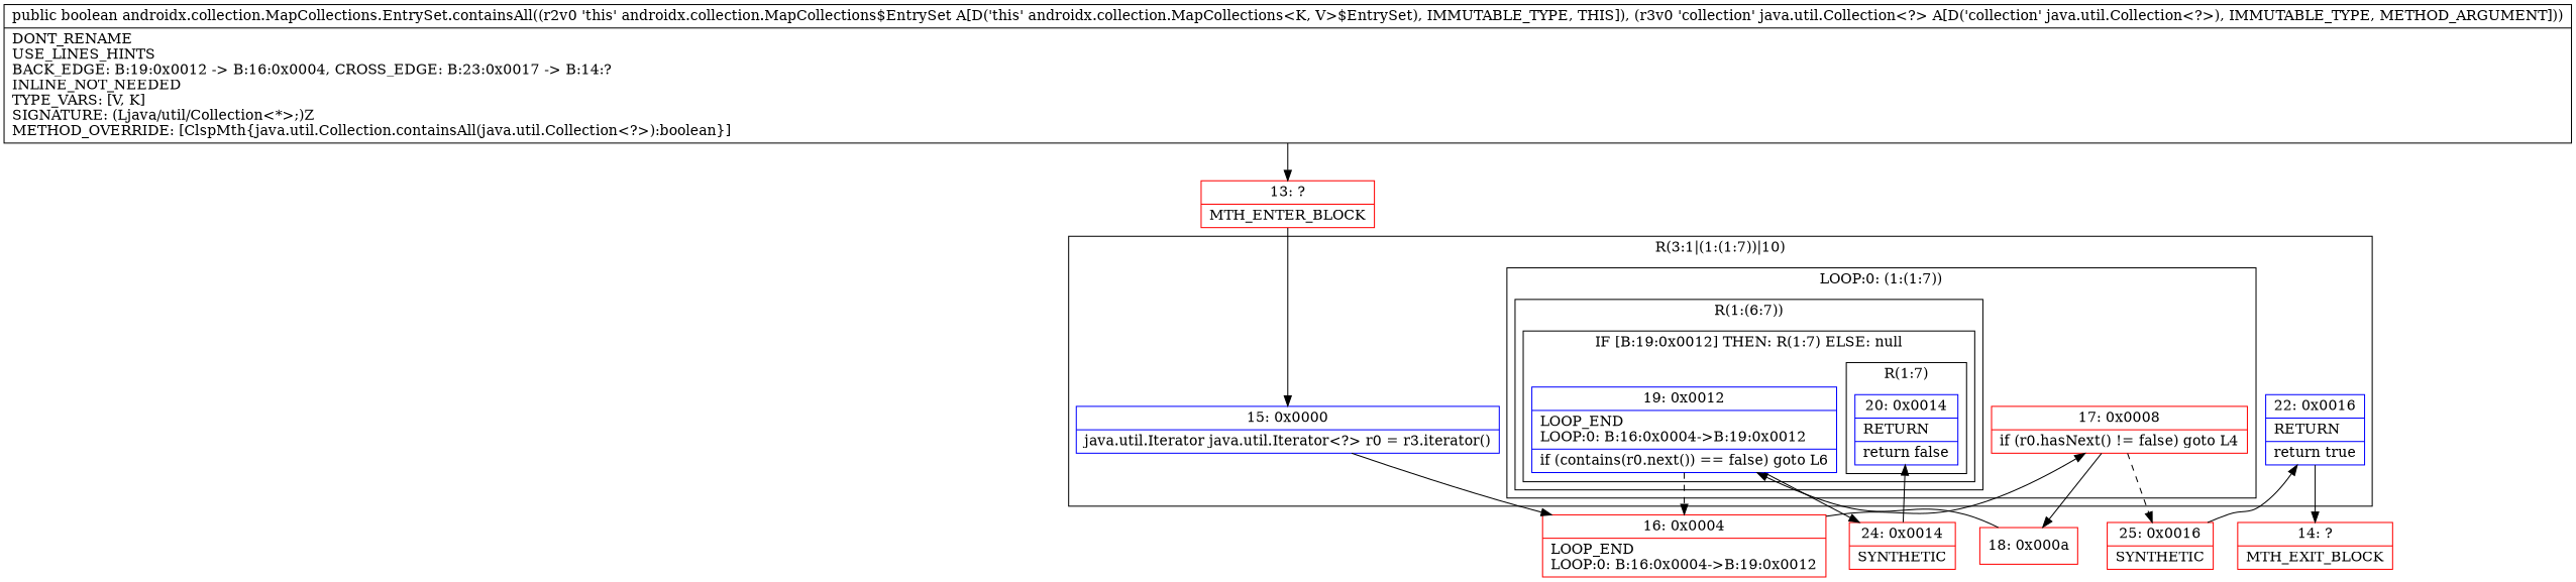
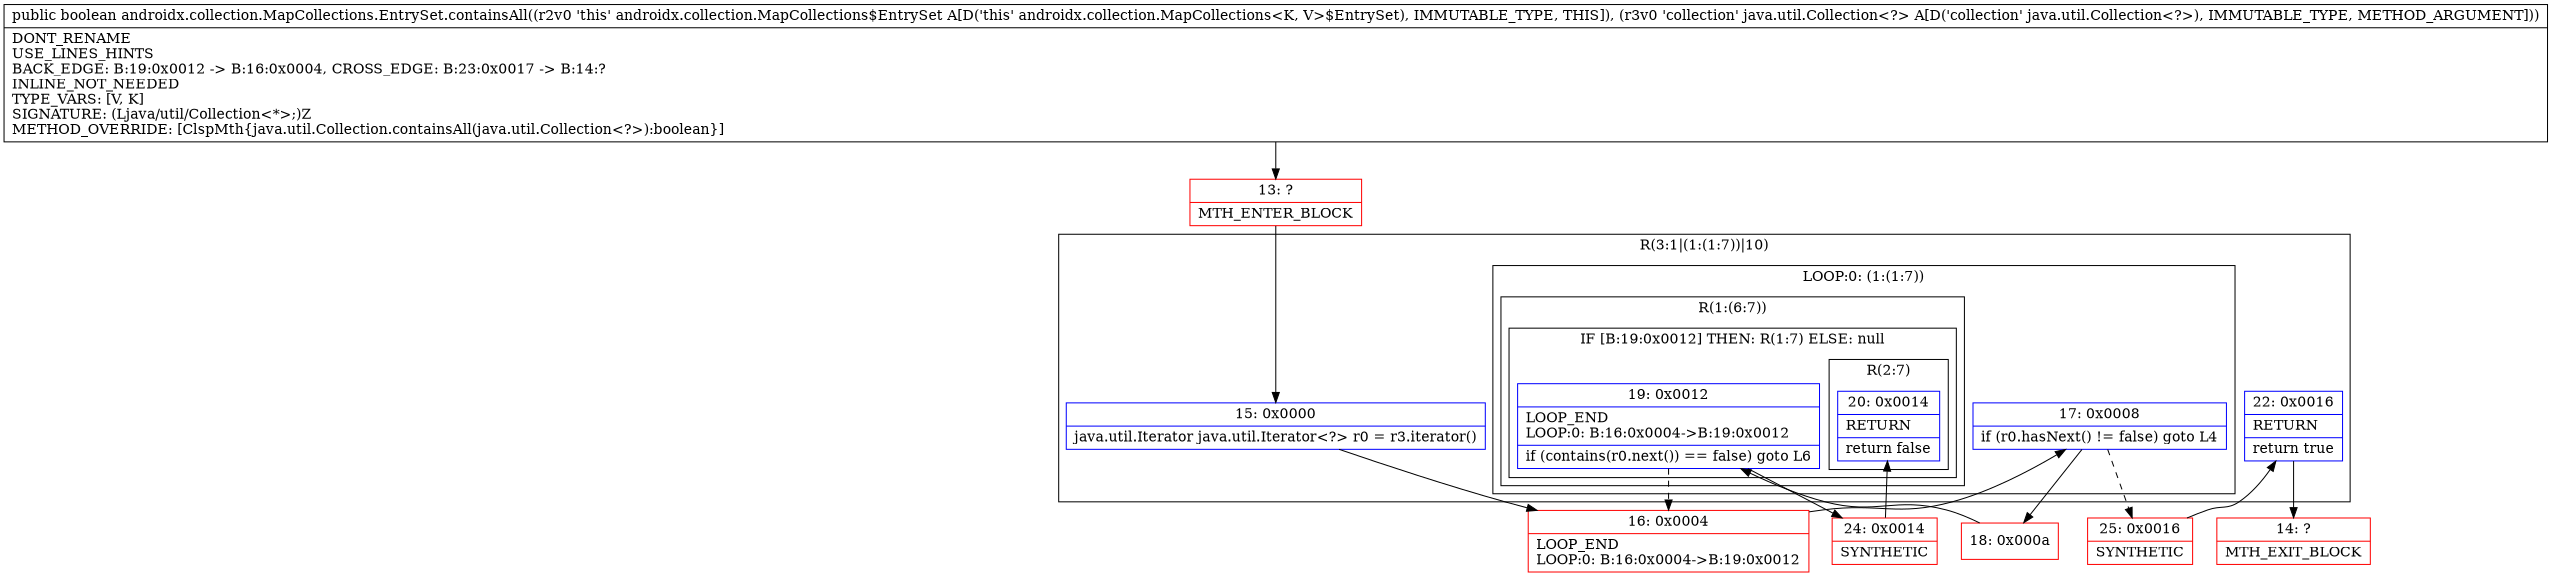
  digraph {
    node [color=red shape=record]
    n1 [color=blue label="{20\:\ 0x0014|RETURN\l|return false\l}"]
    n2 [color=blue label="{19\:\ 0x0012|LOOP_END\lLOOP:0: B:16:0x0004\-\>B:19:0x0012\l|if (contains(r0.next()) == false) goto L6\l}"]
-   n3 [label="{17\:\ 0x0008|if (r0.hasNext() != false) goto L4\l}"]
+   n3 [color=blue label="{17\:\ 0x0008|if (r0.hasNext() != false) goto L4\l}"]
    n4 [color=blue label="{15\:\ 0x0000|java.util.Iterator java.util.Iterator\<?\> r0 = r3.iterator()\l}"]
    n5 [color=blue label="{22\:\ 0x0016|RETURN\l|return true\l}"]
    n6 [label="{16\:\ 0x0004|LOOP_END\lLOOP:0: B:16:0x0004\-\>B:19:0x0012\l}"]
    n7 [label="{24\:\ 0x0014|SYNTHETIC\l}"]
    n8 [label="{18\:\ 0x000a}"]
    n9 [label="{25\:\ 0x0016|SYNTHETIC\l}"]
    n10 [label="{14\:\ ?|MTH_EXIT_BLOCK\l}"]
    n11 [label="{13\:\ ?|MTH_ENTER_BLOCK\l}"]
    n12 [label="{public boolean androidx.collection.MapCollections.EntrySet.containsAll((r2v0 'this' androidx.collection.MapCollections$EntrySet A[D('this' androidx.collection.MapCollections\<K, V\>$EntrySet), IMMUTABLE_TYPE, THIS]), (r3v0 'collection' java.util.Collection\<?\> A[D('collection' java.util.Collection\<?\>), IMMUTABLE_TYPE, METHOD_ARGUMENT]))  | DONT_RENAME\lUSE_LINES_HINTS\lBACK_EDGE: B:19:0x0012 \-\> B:16:0x0004, CROSS_EDGE: B:23:0x0017 \-\> B:14:?\lINLINE_NOT_NEEDED\lTYPE_VARS: [V, K]\lSIGNATURE: (Ljava\/util\/Collection\<*\>;)Z\lMETHOD_OVERRIDE: [ClspMth\{java.util.Collection.containsAll(java.util.Collection\<?\>):boolean\}]\l}" color=""]
    subgraph cluster_1 {
      label="R(3:1|(1:(1:7))|10)"
      n4
      n5
      subgraph cluster_2 {
        label="LOOP:0: (1:(1:7))"
        n3
        subgraph cluster_3 {
          label="R(1:(6:7))"
          subgraph cluster_4 {
            label="IF [B:19:0x0012] THEN: R(1:7) ELSE: null"
            n2
            subgraph cluster_5 {
-             label="R(1:7)"
+             label="R(2:7)"
              n1
            }
          }
        }
      }
    }
    n2 -> n6 [style=dashed]
    n2 -> n7
    n3 -> n8
    n3 -> n9 [style=dashed]
    n4 -> n6
    n5 -> n10
    n6 -> n3
    n7 -> n1
    n8 -> n2
    n9 -> n5
    n11 -> n4
    n12 -> n11
  }
